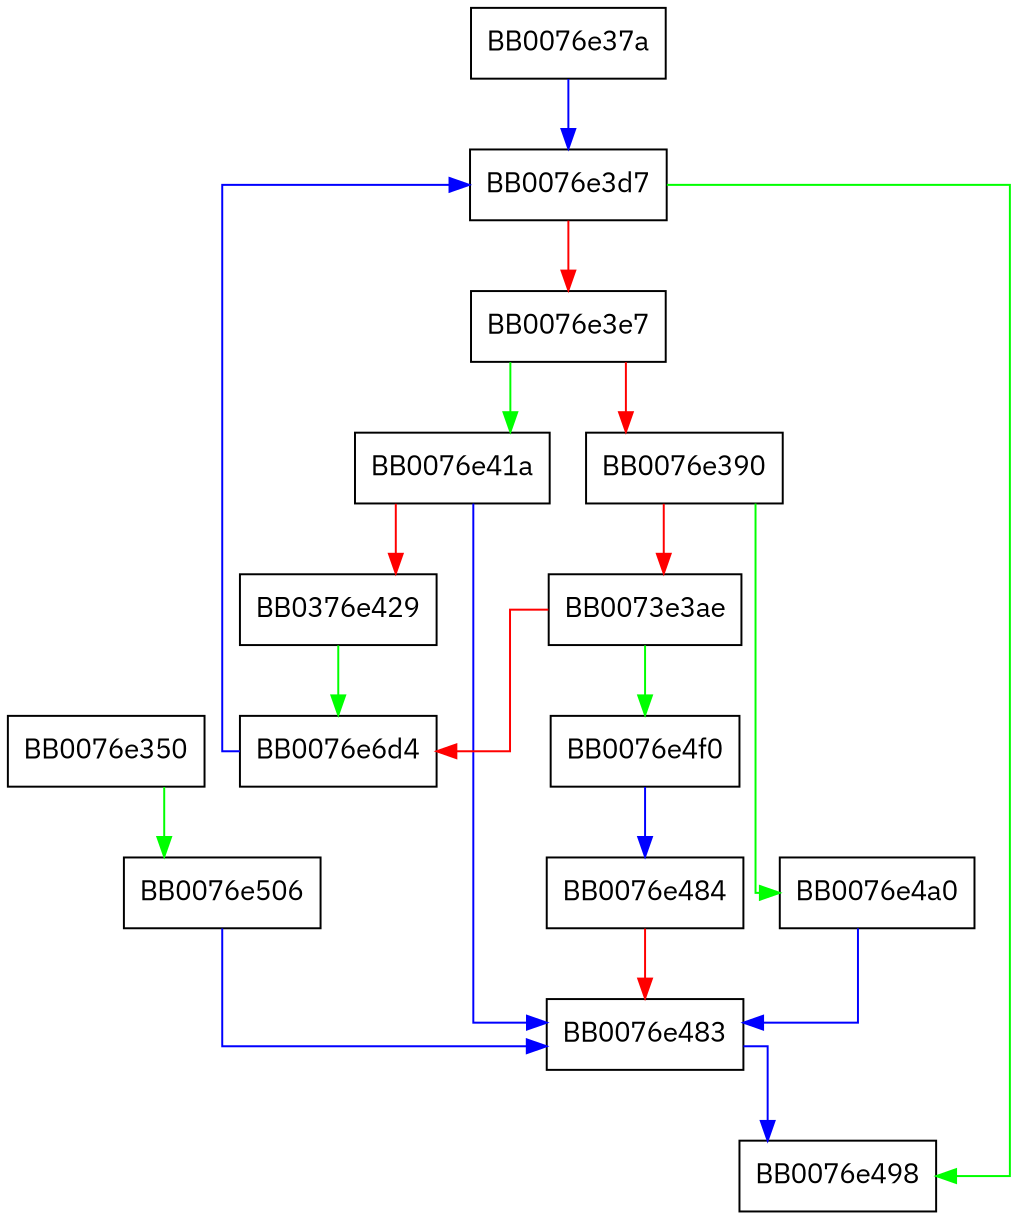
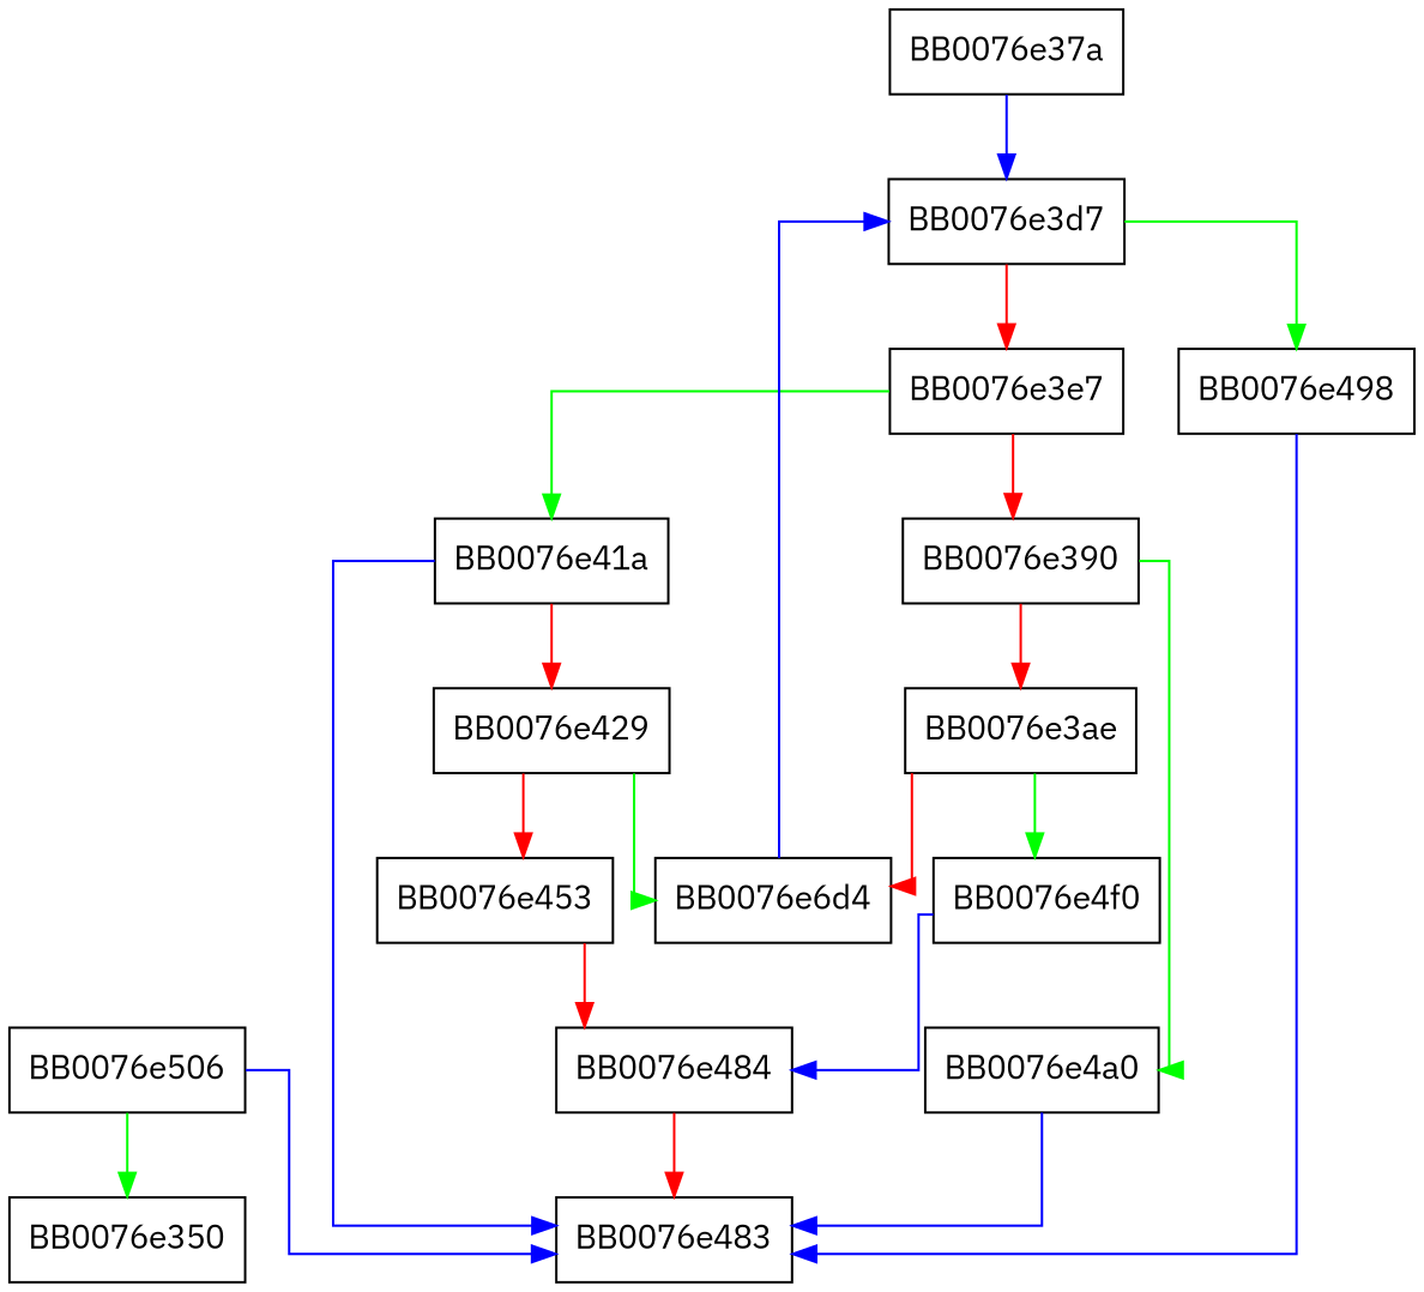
  digraph {
    fontname="IBM Plex Sans"
    splines=ortho
    node [fontname="IBM Plex Sans" shape=box]
    edge [color=red fontname="IBM Plex Sans"]
    BB0076e350
    BB0076e506
    BB0076e483
    BB0076e37a
    BB0076e3d7
    BB0076e498
    BB0076e3e7
    BB0076e390
    BB0076e41a
    BB0076e4a0
-   BB0076e3ae [label=BB0073e3ae]
+   BB0076e3ae
    BB0076e4f0
    n13 [label=BB0076e6d4]
    n14 [label=BB0076e484]
-   BB0076e429 [label=BB0376e429]
-   BB0076e350 -> BB0076e506 [color=green]
+   BB0076e429
+   BB0076e453
+   BB0076e506 -> BB0076e350 [color=green]
    BB0076e506 -> BB0076e483 [color=blue]
    BB0076e37a -> BB0076e3d7 [color=blue]
    BB0076e3d7 -> BB0076e498 [color=green]
    BB0076e3d7 -> BB0076e3e7
-   BB0076e483 -> BB0076e498 [color=blue]
+   BB0076e498 -> BB0076e483 [color=blue]
    BB0076e3e7 -> BB0076e390
    BB0076e3e7 -> BB0076e41a [color=green]
    BB0076e390 -> BB0076e4a0 [color=green]
    BB0076e390 -> BB0076e3ae
    BB0076e41a -> BB0076e483 [color=blue]
    BB0076e41a -> BB0076e429
    BB0076e4a0 -> BB0076e483 [color=blue]
    BB0076e3ae -> BB0076e4f0 [color=green]
    BB0076e3ae -> n13
    BB0076e4f0 -> n14 [color=blue]
    n13 -> BB0076e3d7 [color=blue]
    n14 -> BB0076e483
    BB0076e429 -> n13 [color=green]
+   BB0076e429 -> BB0076e453
+   BB0076e453 -> n14
  }
